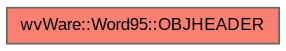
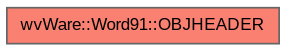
  digraph {
    rankdir=TB
    fontname="Liberation Sans"
-   n1 [color=gray40 fillcolor=salmon fontname="Liberation Sans" fontsize=10 height=0.2 label="wvWare::Word95::OBJHEADER" shape=record style=filled width=0.4]
+   n1 [color=gray40 fillcolor=salmon fontname="Liberation Sans" fontsize=10 height=0.2 label="wvWare::Word91::OBJHEADER" shape=record style=filled width=0.4]
  }
